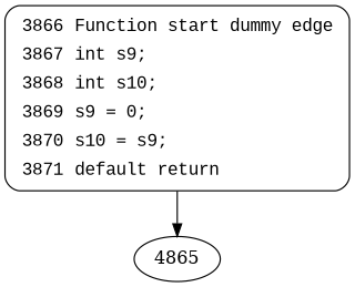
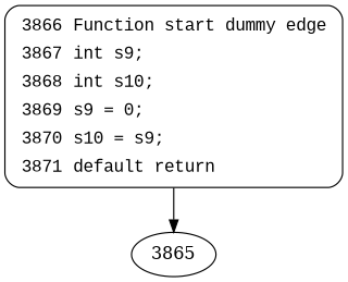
  digraph {
    n1 [fillcolor=white fontname="Courier New" label=<<table border="0" cellborder="0" cellpadding="3" bgcolor="white"><tr><td align="right">3866</td><td align="left">Function start dummy edge</td></tr><tr><td align="right">3867</td><td align="left">int s9;</td></tr><tr><td align="right">3868</td><td align="left">int s10;</td></tr><tr><td align="right">3869</td><td align="left">s9 = 0;</td></tr><tr><td align="right">3870</td><td align="left">s10 = s9;</td></tr><tr><td align="right">3871</td><td align="left">default return</td></tr></table>> penwidth=1 shape=Mrecord style="filled,bold"]
-   3865 [label=4865]
+   3865
    n1 -> 3865
  }
